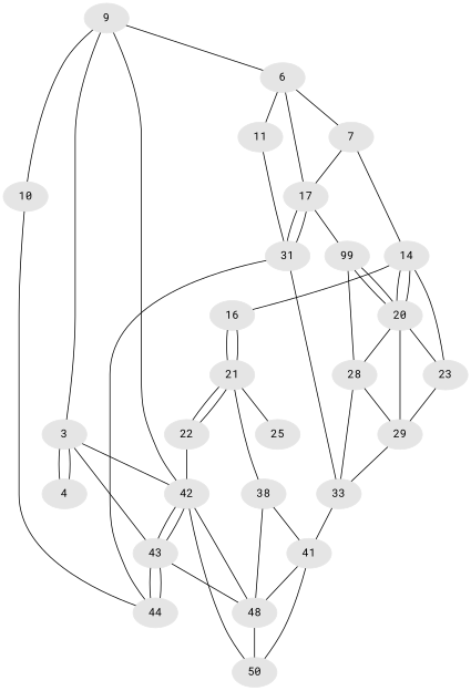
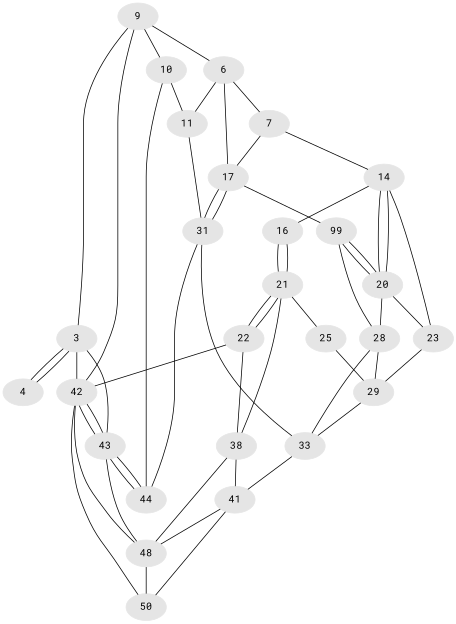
  graph {
    fontname="Roboto Mono"
    node [color=gray90 fontname="Roboto Mono" style=filled]
    edge [fontname="Roboto Mono"]
    n1 [label=9 super="+2"]
    3
    6 [super="+12"]
    10 [super="+37"]
    42 [super="+45"]
    4 [super="+5"]
    43 [super="+47"]
    7 [super="+13"]
    11 [super="+34"]
    17 [super="+18"]
    44 [super="+46"]
    50 [super="+52"]
    48 [super="+51"]
    22 [super="+40"]
    38 [super="+39"]
    14 [super="+15"]
    31 [super="+32"]
    n18 [label=99]
    16
    20 [super="+27"]
    23 [super="+24"]
    21 [super="+26"]
    33 [super="+36"]
    28 [super="+30"]
    29 [super="+35"]
    25
    41 [super="+49"]
    n1 -- 3
    n1 -- 6
    n1 -- 10
    n1 -- 42
    3 -- 42
    3 -- 4
    3 -- 4
    3 -- 43
    6 -- 7
    6 -- 11
    6 -- 17
+   10 -- 11 [weight=2]
    10 -- 44
    42 -- 43
    42 -- 43
    42 -- 50
    42 -- 48
    43 -- 44 [weight=2]
    43 -- 44
    43 -- 48
    7 -- 17
    7 -- 14
    11 -- 31
    17 -- 31
    17 -- 31
    17 -- n18
    48 -- 50
    22 -- 42
+   22 -- 38
    38 -- 48
    38 -- 41
    14 -- 16
    14 -- 20
    14 -- 20
    14 -- 23
    31 -- 44
    31 -- 33
    n18 -- 20
    n18 -- 20
    n18 -- 28
    16 -- 21
    16 -- 21
    20 -- 23
    20 -- 28
    23 -- 29
    21 -- 22
    21 -- 22
    21 -- 38
    21 -- 25
    33 -- 41
    28 -- 33
    28 -- 29
    29 -- 33
-   20 -- 29
+   25 -- 29
    41 -- 50
    41 -- 48
  }
